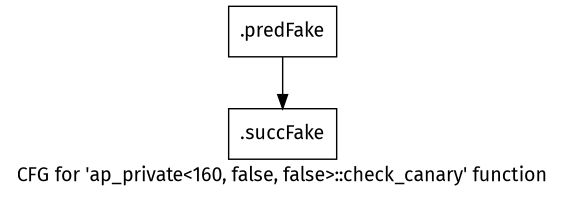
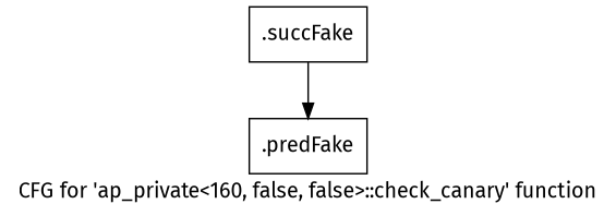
  digraph {
    label="CFG for 'ap_private\<160, false, false\>::check_canary' function"
    fontname="Fira Sans"
    node [shape=record fontname="Fira Sans"]
    n1 [label="{.predFake}"]
    n2 [filename="/mnt/xilinx/Vitis_HLS/2021.2/include/etc/ap_private.h" label="{.succFake}" linenumber=3251]
-   n1 -> n2 [execusionnum=120 filename="/mnt/xilinx/Vitis_HLS/2021.2/include/etc/ap_private.h" fontname="Fira Sans"]
+   n2 -> n1 [execusionnum=120 filename="/mnt/xilinx/Vitis_HLS/2021.2/include/etc/ap_private.h" fontname="Fira Sans"]
  }
